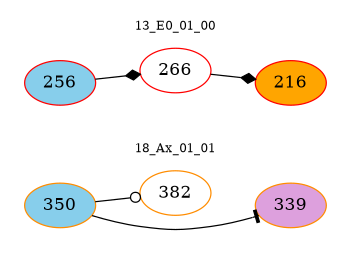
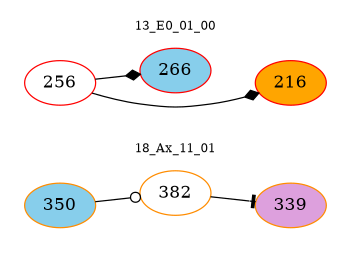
  digraph {
    rankdir=LR
    node [color=darkorange fillcolor=skyblue style=filled]
    edge [arrowhead=diamond color=black]
    n1 [label=350]
    n2 [fillcolor=plum label=339]
    n3 [fillcolor=white label=382]
-   n4 [color=red label=256]
+   n4 [color=red fillcolor=white label=256]
    n5 [color=red fillcolor=orange label=216]
-   n6 [color=red fillcolor=white label=266]
+   n6 [color=red label=266]
    subgraph cluster_1 {
      color=white
      fontsize=10
-     label="18_Ax_01_01"
+     label="18_Ax_11_01"
      n1
      n2
      n3
    }
    subgraph cluster_2 {
      color=white
      fontsize=10
      label="13_E0_01_00"
      n4
      n5
      n6
    }
-   n1 -> n2 [arrowhead=tee]
+   n3 -> n2 [arrowhead=tee]
    n1 -> n3 [arrowhead=odot]
-   n6 -> n5
+   n4 -> n5
    n4 -> n6
  }
